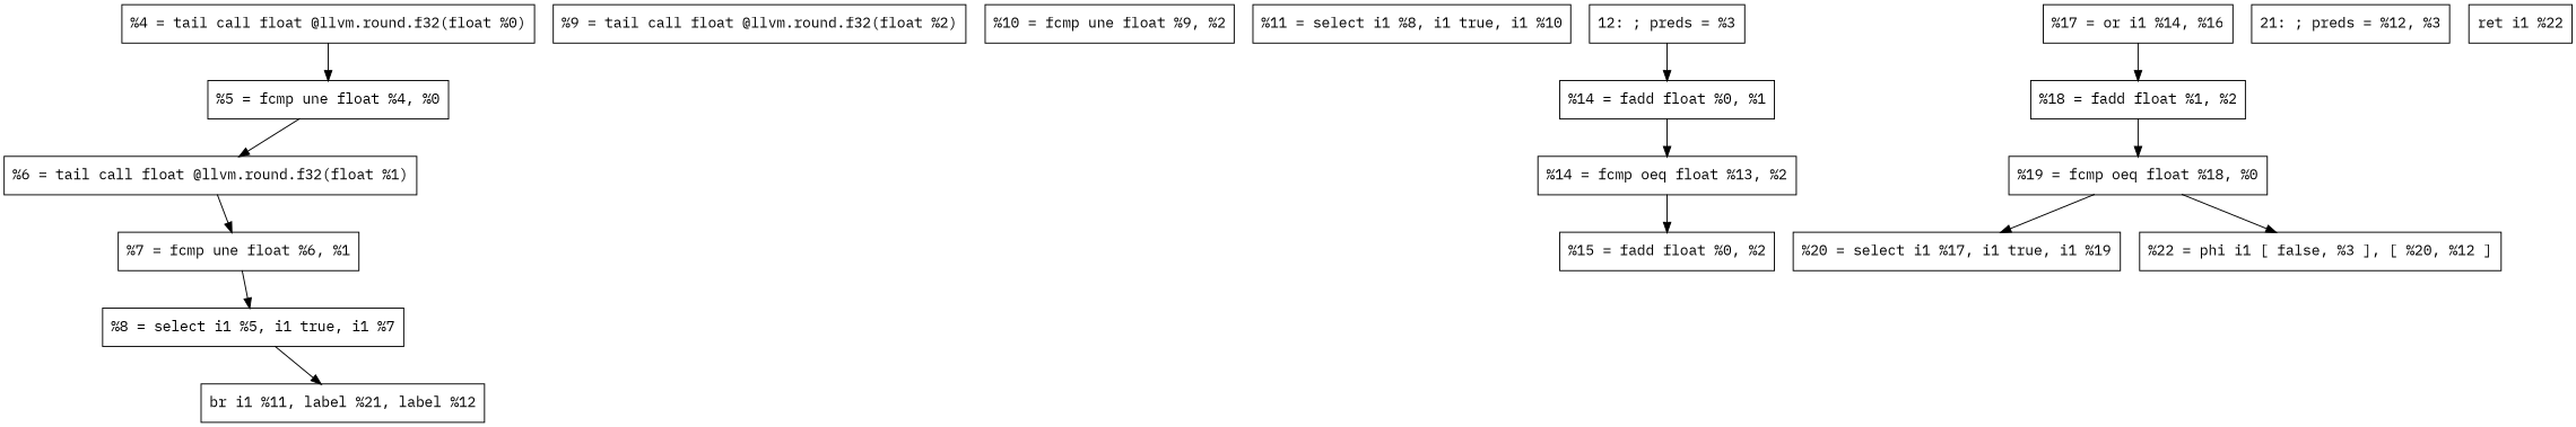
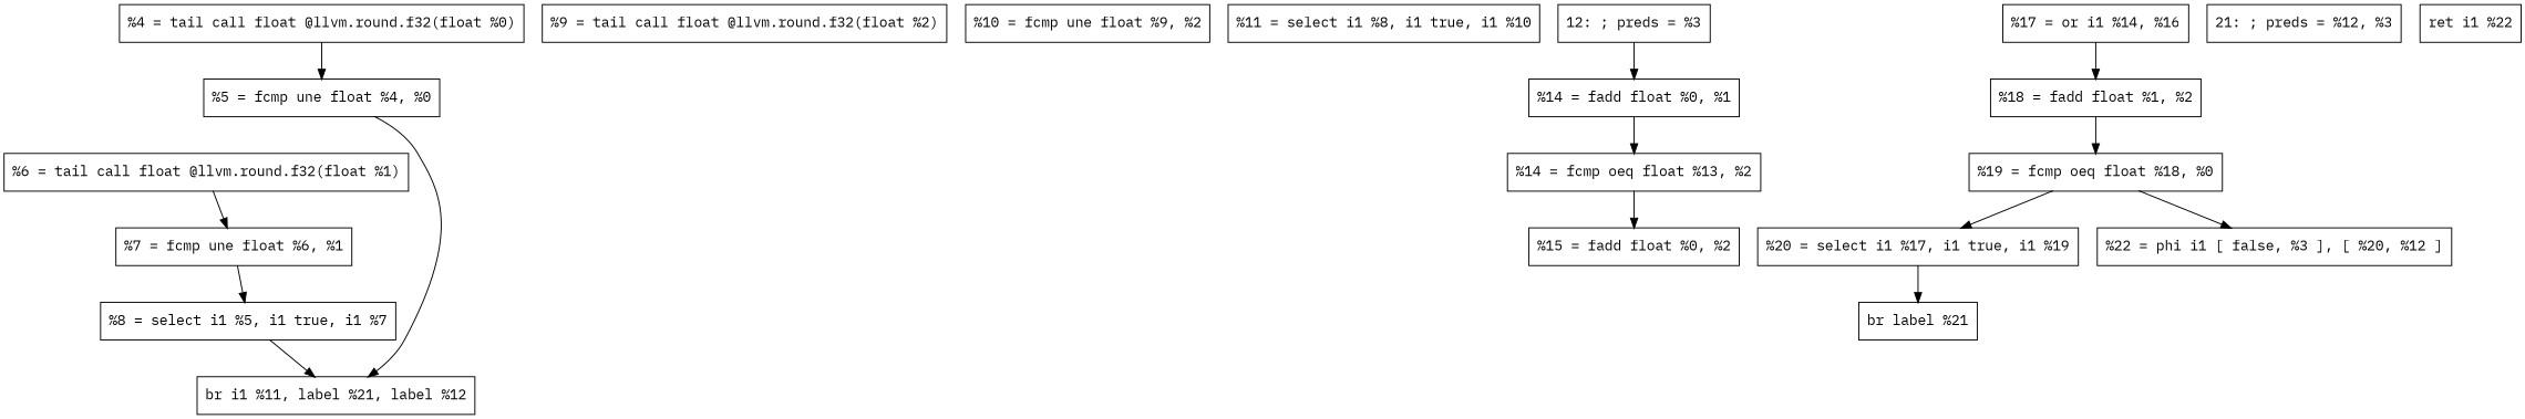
  digraph {
    fontname="IBM Plex Mono"
    node [fontname="IBM Plex Mono" shape=record]
    edge [fontname="IBM Plex Mono"]
    n1 [label="  %4 = tail call float @llvm.round.f32(float %0)"]
    n2 [label="  %5 = fcmp une float %4, %0"]
    n3 [label="  %6 = tail call float @llvm.round.f32(float %1)"]
    n4 [label="  %7 = fcmp une float %6, %1"]
    n5 [label="  %8 = select i1 %5, i1 true, i1 %7"]
    n6 [label="  br i1 %11, label %21, label %12"]
    n7 [label="  %9 = tail call float @llvm.round.f32(float %2)"]
    n8 [label="  %10 = fcmp une float %9, %2"]
    n9 [label="  %11 = select i1 %8, i1 true, i1 %10"]
    n10 [label="12:                                               ; preds = %3"]
    n11 [label="%14 = fadd float %0, %1"]
    n12 [label="  %14 = fcmp oeq float %13, %2"]
    n13 [label="  %15 = fadd float %0, %2"]
    n14 [label="  %17 = or i1 %14, %16"]
    n15 [label="  %18 = fadd float %1, %2"]
    n16 [label="  %19 = fcmp oeq float %18, %0"]
    n17 [label="  %20 = select i1 %17, i1 true, i1 %19"]
    n18 [label="  %22 = phi i1 [ false, %3 ], [ %20, %12 ]"]
+   n19 [label="  br label %21"]
    n20 [label="21:                                               ; preds = %12, %3"]
    n21 [label="  ret i1 %22"]
    n1 -> n2
-   n2 -> n3
+   n2 -> n6
    n3 -> n4
    n4 -> n5
    n5 -> n6
    n10 -> n11
    n11 -> n12
    n12 -> n13
    n14 -> n15
    n15 -> n16
    n16 -> n17
    n16 -> n18
+   n17 -> n19
  }
